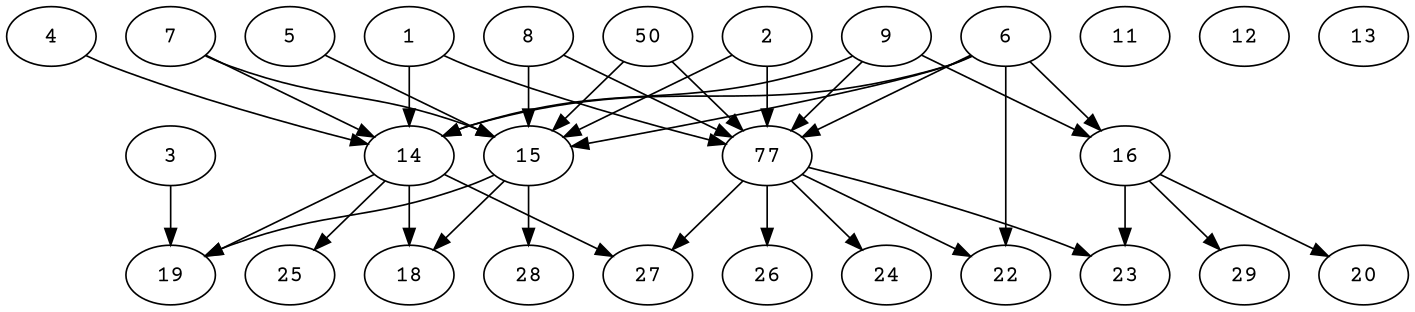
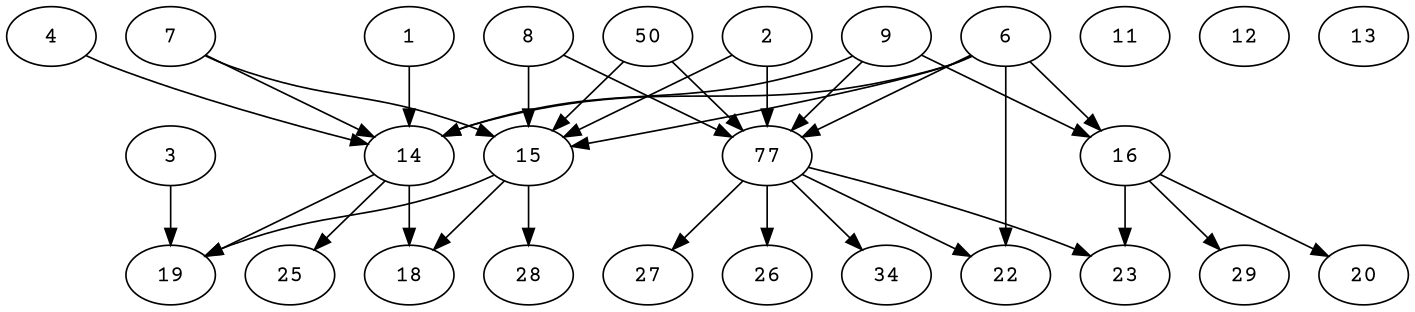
  digraph {
    fontname="Courier Prime"
    node [alpha=0.14 fontname="Courier Prime"]
    edge [fontname="Courier Prime"]
    1 [alpha=0.19 expect_size=32215522049261568000]
    14 [expect_size=538544099777344]
    n3 [alpha=0.17 expect_size=5541999276203832 label=77]
    18 [alpha=0.11 expect_size=291970125308005312]
    19 [alpha=0.03 expect_size=31158310865254812]
    25 [alpha=0.05 expect_size=82529392468585616]
    27 [alpha=0.08 expect_size=60081484283361886208]
    22 [alpha=0.16 expect_size=68369815130220160]
    23 [alpha=0.05 expect_size=147983231602544082944]
-   24 [alpha=0.09 expect_size=8597542140898209]
+   24 [alpha=0.09 expect_size=8597542140898209 label=34]
    26 [alpha=0.01 expect_size=174837741979172864000]
    2 [alpha=0.20 expect_size=504714904413478464]
    15 [alpha=0.10 expect_size=37419407366127440]
    28 [alpha=0.02 expect_size=164380222462885888]
    3 [expect_size=104912584507941453824]
    4 [expect_size=15023640261030838272]
-   5 [alpha=0.20 expect_size=174076475668955136000]
    6 [alpha=0.19 expect_size=89029890557773611008]
    16 [alpha=0.18 expect_size=4173442795635658]
    20 [alpha=0.04 expect_size=169405893678825734144]
    n21 [alpha=0.05 expect_size=332210548825127 label=29]
    7 [alpha=0.06 expect_size=114587426457106224]
    8 [alpha=0.15 expect_size=1684314256678554]
    9 [alpha=0.06 expect_size=30091598663407108096]
    n25 [alpha=0.20 expect_size=10744330922754048000 label=50]
    11 [alpha=0.03 expect_size=398538113053560192]
    12 [alpha=0.15 expect_size=249808295982255833088]
    13 [alpha=0.00 expect_size=18651814845862641664]
    1 -> 14
-   1 -> n3
    14 -> 18
    14 -> 19
    14 -> 25
-   14 -> 27
    n3 -> 27
    n3 -> 22
    n3 -> 23
    n3 -> 24
    n3 -> 26
    2 -> n3
    2 -> 15
    15 -> 18
    15 -> 19
    15 -> 28
    3 -> 19
    4 -> 14
-   5 -> 15
    6 -> 14
    6 -> n3
    6 -> 22
    6 -> 15
    6 -> 16
    16 -> 23
    16 -> 20
    16 -> n21
    7 -> 14
    7 -> 15
    8 -> n3
    8 -> 15
    9 -> 14
    9 -> n3
    9 -> 16
    n25 -> n3
    n25 -> 15
  }
